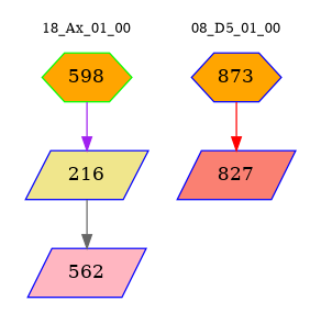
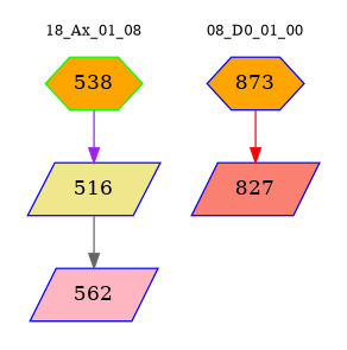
  digraph {
    node [color=blue fillcolor=orange shape=parallelogram style=filled]
-   n1 [color=green label=598 shape=hexagon]
-   n2 [fillcolor=khaki label=216]
+   n1 [color=green label=538 shape=hexagon]
+   n2 [fillcolor=khaki label=516]
    n3 [fillcolor=lightpink label=562]
    n4 [label=873 shape=hexagon]
    n5 [fillcolor=salmon label=827]
    subgraph cluster_1 {
      color=white
      fontsize=10
-     label="18_Ax_01_00"
+     label="18_Ax_01_08"
      n1
      n2
      n3
    }
    subgraph cluster_2 {
      color=white
      fontsize=10
-     label="08_D5_01_00"
+     label="08_D0_01_00"
      n4
      n5
    }
    n1 -> n2 [color=purple]
    n2 -> n3 [color=gray40]
    n4 -> n5 [color=red]
  }
